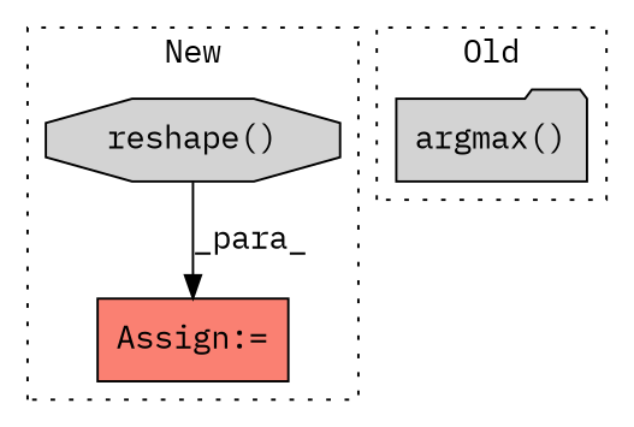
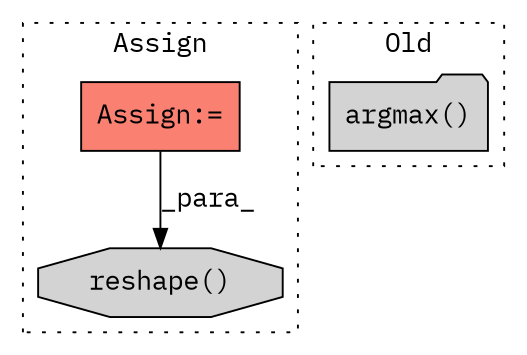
  digraph {
    fontname="IBM Plex Mono"
    node [a=75 style=filled fillcolor=lightgrey fontname="IBM Plex Mono"]
    n1 [l="47,1" label="reshape()" s="260,317" shape=octagon]
    n2 [a=68 l=3 label="Assign:=" s=396 shape=box fillcolor=salmon]
    n3 [l=27 label="argmax()" s=1016 shape=folder]
    subgraph cluster_1 {
-     label=New
+     label=Assign
      style=dotted
      n1
      n2
    }
    subgraph cluster_2 {
      label=Old
      style=dotted
      n3
    }
-   n1 -> n2 [label=_para_ color=black style=solid fontname="IBM Plex Mono"]
+   n2 -> n1 [label=_para_ color=black style=solid fontname="IBM Plex Mono"]
  }
